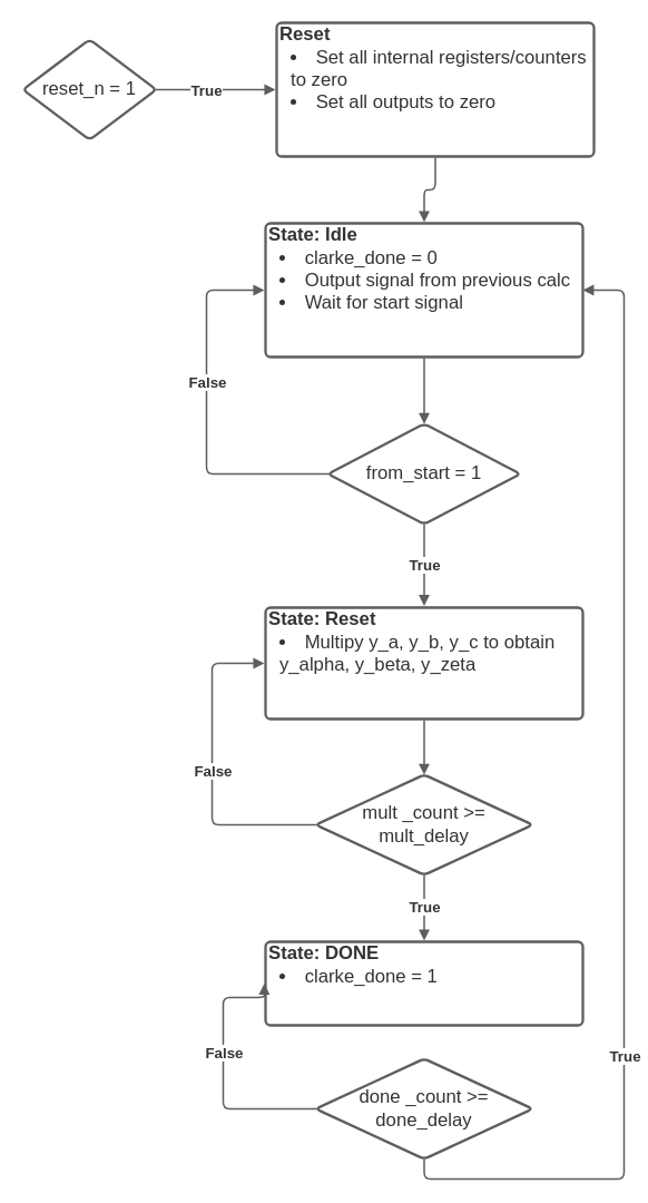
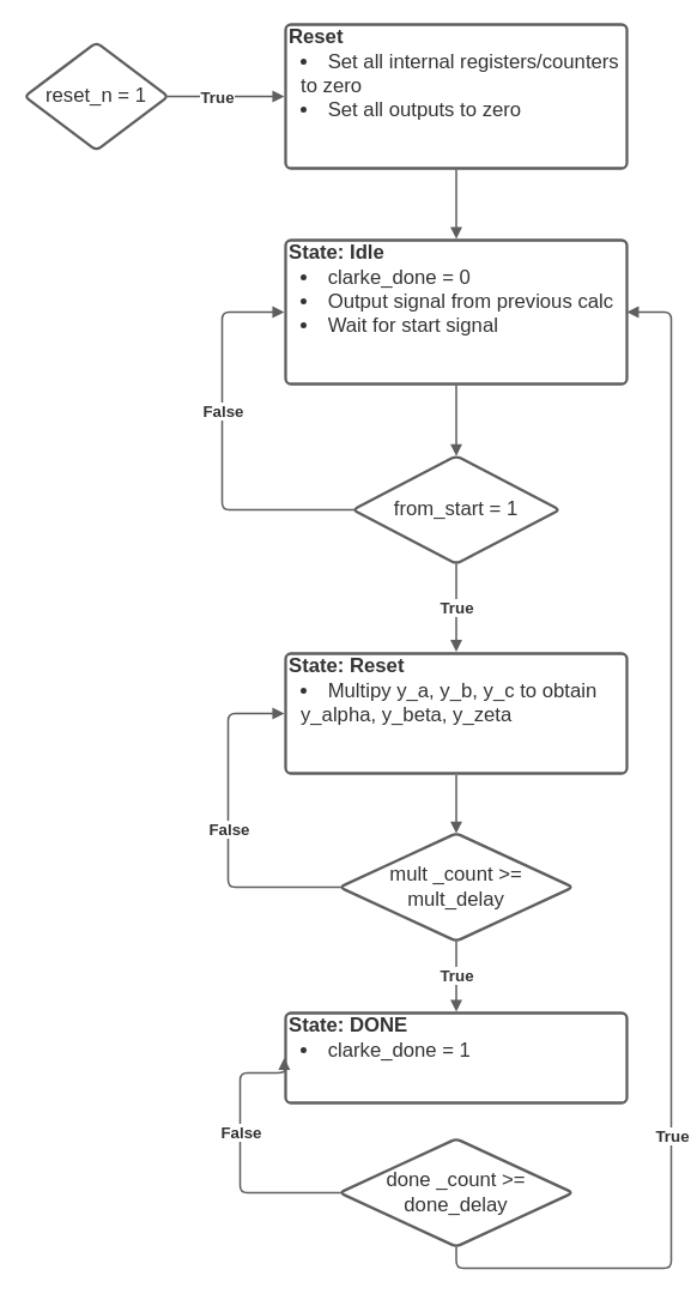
  <mxCell id="0" />
  <mxCell id="1" parent="0" />
  <mxCell id="2" value="&lt;div style=&quot;display: flex; justify-content: flex-start; text-align: left; align-items: baseline; font-size: 0; line-height: 1.25;margin-top: -2px;&quot;&gt;&lt;span&gt;&lt;span style=&quot;font-size:16.7px;color:#333333;font-weight: bold;&quot;&gt;State: Idle&lt;/span&gt;&lt;span style=&quot;font-size:16.7px;color:#333333;&quot;&gt;&#10;&lt;/span&gt;&lt;/span&gt;&lt;/div&gt;&lt;ul style=&quot;margin: 0px; padding-left: 10px;list-style-position: inside; list-style-type:disc&quot;&gt;&lt;li style=&quot;text-align:left;color:#333333;font-size:16.7px;&quot;&gt;&lt;span style=&quot;margin-left: 0px;margin-top: -2px;&quot;&gt;&lt;span style=&quot;font-size:16.7px;color:#333333;&quot;&gt;&lt;span style=&quot;font-size:16.7px;color:#333333;&quot;&gt;clarke_done = 0&lt;/span&gt;&lt;/span&gt;&lt;/span&gt;&lt;/li&gt;&lt;li style=&quot;text-align:left;color:#333333;font-size:16.7px;&quot;&gt;&lt;span style=&quot;margin-left: 0px;margin-top: -2px;&quot;&gt;&lt;span style=&quot;font-size:16.7px;color:#333333;&quot;&gt;Output signal from previous calc&lt;/span&gt;&lt;/span&gt;&lt;/li&gt;&lt;li style=&quot;text-align:left;color:#333333;font-size:16.7px;&quot;&gt;&lt;span style=&quot;margin-left: 0px;margin-top: -2px;&quot;&gt;&lt;span style=&quot;font-size:16.7px;color:#333333;&quot;&gt;Wait for start signal&lt;/span&gt;&lt;/span&gt;&lt;/li&gt;&lt;/ul&gt;" style="html=1;overflow=block;blockSpacing=1;whiteSpace=wrap;;whiteSpace=wrap;fontSize=13;spacing=3.8;verticalAlign=top;strokeColor=#5e5e5e;strokeOpacity=100;rounded=1;absoluteArcSize=1;arcSize=9;strokeWidth=2.3;" parent="1" vertex="1"><mxGeometry x="238" y="200" width="285" height="120" as="geometry" /></mxCell>
  <mxCell id="3" value="from_start = 1 " style="html=1;overflow=block;blockSpacing=1;whiteSpace=wrap;rhombus;whiteSpace=wrap;fontSize=16.7;fontColor=#333333;spacing=3.8;strokeColor=#5e5e5e;strokeOpacity=100;rounded=1;absoluteArcSize=1;arcSize=9;strokeWidth=2.3;" parent="1" vertex="1"><mxGeometry x="294" y="380" width="173" height="90" as="geometry" /></mxCell>
  <mxCell id="4" value="" style="html=1;jettySize=18;whiteSpace=wrap;overflow=block;blockSpacing=1;fontSize=13;strokeColor=#5E5E5E;strokeWidth=1.5;rounded=1;arcSize=12;edgeStyle=orthogonalEdgeStyle;startArrow=none;;endArrow=block;endFill=1;;exitX=0.5;exitY=1.009;exitPerimeter=0;entryX=0.5;entryY=-0.009;entryPerimeter=0;" parent="1" source="16" target="2" edge="1"><mxGeometry width="100" height="100" relative="1" as="geometry"><Array as="points" /></mxGeometry></mxCell>
  <mxCell id="5" value="" style="html=1;jettySize=18;whiteSpace=wrap;overflow=block;blockSpacing=1;fontSize=13;strokeColor=#5E5E5E;strokeWidth=1.5;rounded=1;arcSize=12;edgeStyle=orthogonalEdgeStyle;startArrow=none;;endArrow=block;endFill=1;;exitX=0.5;exitY=1.009;exitPerimeter=0;entryX=0.5;entryY=0.002;entryPerimeter=0;" parent="1" source="2" target="3" edge="1"><mxGeometry width="100" height="100" relative="1" as="geometry"><Array as="points" /></mxGeometry></mxCell>
  <mxCell id="6" value="" style="html=1;jettySize=18;whiteSpace=wrap;overflow=block;blockSpacing=1;fontSize=13;strokeColor=#5E5E5E;strokeWidth=1.5;rounded=1;arcSize=12;edgeStyle=orthogonalEdgeStyle;startArrow=none;;endArrow=block;endFill=1;;exitX=0.5;exitY=0.998;exitPerimeter=0;entryX=0.5;entryY=-0.015;entryPerimeter=0;" parent="1" source="3" target="10" edge="1"><mxGeometry width="100" height="100" relative="1" as="geometry"><Array as="points" /></mxGeometry></mxCell>
  <mxCell id="7" value="True" style="text;html=1;resizable=0;labelBackgroundColor=#ffffff;align=center;verticalAlign=middle;fontStyle=1;fontColor=#333333;;fontSize=13.3;" parent="6" vertex="1"><mxGeometry relative="1" as="geometry" /></mxCell>
  <mxCell id="8" value="" style="html=1;jettySize=18;whiteSpace=wrap;fontSize=13.3;fontColor=#333333;fontStyle=1;strokeColor=#5E5E5E;strokeWidth=1.5;rounded=1;arcSize=12;edgeStyle=orthogonalEdgeStyle;startArrow=none;;endArrow=block;endFill=1;;exitX=0.008;exitY=0.5;exitPerimeter=0;entryX=-0.004;entryY=0.5;entryPerimeter=0;" parent="1" source="3" target="2" edge="1"><mxGeometry width="100" height="100" relative="1" as="geometry"><Array as="points"><mxPoint x="185" y="425" /><mxPoint x="185" y="260" /></Array></mxGeometry></mxCell>
  <mxCell id="9" value="False" style="text;html=1;resizable=0;labelBackgroundColor=#ffffff;align=center;verticalAlign=middle;fontStyle=1;fontColor=#333333;;fontSize=13.3;" parent="8" vertex="1"><mxGeometry x="0.177" relative="1" as="geometry" /></mxCell>
  <mxCell id="10" value="&lt;div style=&quot;display: flex ; justify-content: flex-start ; text-align: left ; align-items: baseline ; font-size: 0 ; line-height: 1.25 ; margin-top: -2px&quot;&gt;&lt;span&gt;&lt;span style=&quot;font-size: 16.7px ; color: #333333 ; font-weight: bold&quot;&gt;State: Reset&lt;/span&gt;&lt;span style=&quot;font-size: 16.7px ; color: #333333&quot;&gt;&lt;br&gt;&lt;/span&gt;&lt;/span&gt;&lt;/div&gt;&lt;ul style=&quot;margin: 0px ; padding-left: 10px ; list-style-position: inside ; list-style-type: disc&quot;&gt;&lt;li style=&quot;text-align: left ; color: #333333 ; font-size: 16.7px&quot;&gt;&lt;span style=&quot;margin-left: 0px ; margin-top: -2px&quot;&gt;&lt;span style=&quot;font-size: 16.7px ; color: #333333&quot;&gt;&lt;span style=&quot;font-size: 16.7px ; color: #333333&quot;&gt;Multipy y_a, y_b, y_c to obtain y_alpha, y_beta, y_zeta&lt;/span&gt;&lt;/span&gt;&lt;/span&gt;&lt;/li&gt;&lt;/ul&gt;" style="html=1;overflow=block;blockSpacing=1;whiteSpace=wrap;;whiteSpace=wrap;fontSize=13;spacing=3.8;verticalAlign=top;strokeColor=#5e5e5e;strokeOpacity=100;rounded=1;absoluteArcSize=1;arcSize=9;strokeWidth=2.3;" parent="1" vertex="1"><mxGeometry x="238" y="545" width="285" height="100" as="geometry" /></mxCell>
  <mxCell id="11" value="mult _count &amp;gt;= mult_delay" style="html=1;overflow=block;blockSpacing=1;whiteSpace=wrap;rhombus;whiteSpace=wrap;fontSize=16.7;fontColor=#333333;spacing=3.8;strokeColor=#5e5e5e;strokeOpacity=100;rounded=1;absoluteArcSize=1;arcSize=9;strokeWidth=2.3;" parent="1" vertex="1"><mxGeometry x="283" y="695" width="195" height="90" as="geometry" /></mxCell>
  <mxCell id="12" value="" style="html=1;jettySize=18;whiteSpace=wrap;fontSize=13;strokeColor=#5E5E5E;strokeWidth=1.5;rounded=1;arcSize=12;edgeStyle=orthogonalEdgeStyle;startArrow=none;;endArrow=block;endFill=1;;exitX=0.5;exitY=1.015;exitPerimeter=0;entryX=0.5;entryY=0.001;entryPerimeter=0;" parent="1" source="10" target="11" edge="1"><mxGeometry width="100" height="100" relative="1" as="geometry"><Array as="points" /></mxGeometry></mxCell>
  <mxCell id="13" value="" style="html=1;jettySize=18;whiteSpace=wrap;fontSize=13.3;fontColor=#333333;fontStyle=1;strokeColor=#5E5E5E;strokeWidth=1.5;rounded=1;arcSize=12;edgeStyle=orthogonalEdgeStyle;startArrow=none;;endArrow=block;endFill=1;;exitX=0.007;exitY=0.5;exitPerimeter=0;entryX=-0.004;entryY=0.5;entryPerimeter=0;" parent="1" source="11" target="10" edge="1"><mxGeometry width="100" height="100" relative="1" as="geometry"><Array as="points"><mxPoint x="190" y="740" /><mxPoint x="190" y="595" /></Array></mxGeometry></mxCell>
  <mxCell id="14" value="False" style="text;html=1;resizable=0;labelBackgroundColor=#ffffff;align=center;verticalAlign=middle;fontStyle=1;fontColor=#333333;;fontSize=13.3;" parent="13" vertex="1"><mxGeometry relative="1" as="geometry" /></mxCell>
  <mxCell id="15" value="&lt;div style=&quot;display: flex; justify-content: flex-start; text-align: left; align-items: baseline; font-size: 0; line-height: 1.25;margin-top: -2px;&quot;&gt;&lt;span&gt;&lt;span style=&quot;font-size:16.7px;color:#333333;font-weight: bold;&quot;&gt;State: DONE&lt;/span&gt;&lt;span style=&quot;font-size:16.7px;color:#333333;&quot;&gt;&#10;&lt;/span&gt;&lt;/span&gt;&lt;/div&gt;&lt;ul style=&quot;margin: 0px; padding-left: 10px;list-style-position: inside; list-style-type:disc&quot;&gt;&lt;li style=&quot;text-align:left;color:#333333;font-size:16.7px;&quot;&gt;&lt;span style=&quot;margin-left: 0px;margin-top: -2px;&quot;&gt;&lt;span style=&quot;font-size:16.7px;color:#333333;&quot;&gt;&lt;span style=&quot;font-size:16.7px;color:#333333;&quot;&gt;clarke_done = 1&lt;/span&gt;&lt;/span&gt;&lt;/span&gt;&lt;/li&gt;&lt;/ul&gt;" style="html=1;overflow=block;blockSpacing=1;whiteSpace=wrap;;whiteSpace=wrap;fontSize=13;spacing=3.8;verticalAlign=top;strokeColor=#5e5e5e;strokeOpacity=100;rounded=1;absoluteArcSize=1;arcSize=9;strokeWidth=2.3;" parent="1" vertex="1"><mxGeometry x="238" y="845" width="285" height="75" as="geometry" /></mxCell>
- <mxCell id="16" value="&lt;div style=&quot;display: flex; justify-content: flex-start; text-align: left; align-items: baseline; font-size: 0; line-height: 1.25;margin-top: -2px;&quot;&gt;&lt;span&gt;&lt;span style=&quot;font-size:16.7px;color:#333333;font-weight: bold;&quot;&gt;Reset&lt;/span&gt;&lt;span style=&quot;font-size:16.7px;color:#333333;&quot;&gt;&#10;&lt;/span&gt;&lt;/span&gt;&lt;/div&gt;&lt;ul style=&quot;margin: 0px; padding-left: 10px;list-style-position: inside; list-style-type:disc&quot;&gt;&lt;li style=&quot;text-align:left;color:#333333;font-size:16.7px;&quot;&gt;&lt;span style=&quot;margin-left: 0px;margin-top: -2px;&quot;&gt;&lt;span style=&quot;font-size:16.7px;color:#333333;&quot;&gt;&lt;span style=&quot;font-size:16.7px;color:#333333;&quot;&gt;Set all internal registers/counters to zero&lt;/span&gt;&lt;/span&gt;&lt;/span&gt;&lt;/li&gt;&lt;li style=&quot;text-align:left;color:#333333;font-size:16.7px;&quot;&gt;&lt;span style=&quot;margin-left: 0px;margin-top: -2px;&quot;&gt;&lt;span style=&quot;font-size:16.7px;color:#333333;&quot;&gt;Set all outputs to zero&lt;/span&gt;&lt;/span&gt;&lt;/li&gt;&lt;/ul&gt;" style="html=1;overflow=block;blockSpacing=1;whiteSpace=wrap;;whiteSpace=wrap;fontSize=13;spacing=3.8;verticalAlign=top;strokeColor=#5e5e5e;strokeOpacity=100;rounded=1;absoluteArcSize=1;arcSize=9;strokeWidth=2.3;" parent="1" vertex="1"><mxGeometry x="248" y="20" width="285" height="120" as="geometry" /></mxCell>
+ <mxCell id="16" value="&lt;div style=&quot;display: flex; justify-content: flex-start; text-align: left; align-items: baseline; font-size: 0; line-height: 1.25;margin-top: -2px;&quot;&gt;&lt;span&gt;&lt;span style=&quot;font-size:16.7px;color:#333333;font-weight: bold;&quot;&gt;Reset&lt;/span&gt;&lt;span style=&quot;font-size:16.7px;color:#333333;&quot;&gt;&#10;&lt;/span&gt;&lt;/span&gt;&lt;/div&gt;&lt;ul style=&quot;margin: 0px; padding-left: 10px;list-style-position: inside; list-style-type:disc&quot;&gt;&lt;li style=&quot;text-align:left;color:#333333;font-size:16.7px;&quot;&gt;&lt;span style=&quot;margin-left: 0px;margin-top: -2px;&quot;&gt;&lt;span style=&quot;font-size:16.7px;color:#333333;&quot;&gt;&lt;span style=&quot;font-size:16.7px;color:#333333;&quot;&gt;Set all internal registers/counters to zero&lt;/span&gt;&lt;/span&gt;&lt;/span&gt;&lt;/li&gt;&lt;li style=&quot;text-align:left;color:#333333;font-size:16.7px;&quot;&gt;&lt;span style=&quot;margin-left: 0px;margin-top: -2px;&quot;&gt;&lt;span style=&quot;font-size:16.7px;color:#333333;&quot;&gt;Set all outputs to zero&lt;/span&gt;&lt;/span&gt;&lt;/li&gt;&lt;/ul&gt;" style="html=1;overflow=block;blockSpacing=1;whiteSpace=wrap;;whiteSpace=wrap;fontSize=13;spacing=3.8;verticalAlign=top;strokeColor=#5e5e5e;strokeOpacity=100;rounded=1;absoluteArcSize=1;arcSize=9;strokeWidth=2.3;" parent="1" vertex="1"><mxGeometry x="238" y="20" width="285" height="120" as="geometry" /></mxCell>
  <mxCell id="17" value="reset_n = 1" style="html=1;overflow=block;blockSpacing=1;whiteSpace=wrap;rhombus;whiteSpace=wrap;fontSize=16.7;fontColor=#333333;spacing=3.8;strokeColor=#5e5e5e;strokeOpacity=100;rounded=1;absoluteArcSize=1;arcSize=9;strokeWidth=2.3;" parent="1" vertex="1"><mxGeometry x="20" y="35" width="120" height="90" as="geometry" /></mxCell>
  <mxCell id="18" value="" style="html=1;jettySize=18;whiteSpace=wrap;fontSize=13.3;fontColor=#333333;fontStyle=1;strokeColor=#5E5E5E;strokeWidth=1.5;rounded=1;arcSize=12;edgeStyle=orthogonalEdgeStyle;startArrow=none;;endArrow=block;endFill=1;;exitX=0.991;exitY=0.5;exitPerimeter=0;entryX=-0.004;entryY=0.5;entryPerimeter=0;" parent="1" source="17" target="16" edge="1"><mxGeometry width="100" height="100" relative="1" as="geometry"><Array as="points" /></mxGeometry></mxCell>
  <mxCell id="19" value="True" style="text;html=1;resizable=0;labelBackgroundColor=#ffffff;align=center;verticalAlign=middle;fontStyle=1;fontColor=#333333;;fontSize=13.3;" parent="18" vertex="1"><mxGeometry x="-0.144" relative="1" as="geometry" /></mxCell>
  <mxCell id="20" value="" style="html=1;jettySize=18;whiteSpace=wrap;fontSize=13.3;fontColor=#333333;fontStyle=1;strokeColor=#5E5E5E;strokeWidth=1.5;rounded=1;arcSize=12;edgeStyle=orthogonalEdgeStyle;startArrow=none;;endArrow=block;endFill=1;;exitX=0.5;exitY=0.999;exitPerimeter=0;entryX=0.5;entryY=-0.015;entryPerimeter=0;" parent="1" source="11" target="15" edge="1"><mxGeometry width="100" height="100" relative="1" as="geometry"><Array as="points" /></mxGeometry></mxCell>
  <mxCell id="21" value="True" style="text;html=1;resizable=0;labelBackgroundColor=#ffffff;align=center;verticalAlign=middle;fontStyle=1;fontColor=#333333;;fontSize=13.3;" parent="20" vertex="1"><mxGeometry relative="1" as="geometry" /></mxCell>
  <mxCell id="22" value="done _count &amp;gt;= done_delay" style="html=1;overflow=block;blockSpacing=1;whiteSpace=wrap;rhombus;whiteSpace=wrap;fontSize=16.7;fontColor=#333333;spacing=3.8;strokeColor=#5e5e5e;strokeOpacity=100;rounded=1;absoluteArcSize=1;arcSize=9;strokeWidth=2.3;" parent="1" vertex="1"><mxGeometry x="283" y="950" width="195" height="90" as="geometry" /></mxCell>
  <mxCell id="23" value="" style="html=1;jettySize=18;whiteSpace=wrap;fontSize=13.3;fontColor=#333333;fontStyle=1;strokeColor=#5E5E5E;strokeWidth=1.5;rounded=1;arcSize=12;edgeStyle=orthogonalEdgeStyle;startArrow=none;;endArrow=block;endFill=1;;exitX=0.007;exitY=0.5;exitPerimeter=0;entryX=-0.004;entryY=0.5;entryPerimeter=0;" parent="1" source="22" target="15" edge="1"><mxGeometry width="100" height="100" relative="1" as="geometry"><Array as="points"><mxPoint x="200" y="995" /><mxPoint x="200" y="895" /><mxPoint x="237" y="895" /></Array></mxGeometry></mxCell>
  <mxCell id="24" value="False" style="text;html=1;resizable=0;labelBackgroundColor=#ffffff;align=center;verticalAlign=middle;fontStyle=1;fontColor=#333333;;fontSize=13.3;" parent="23" vertex="1"><mxGeometry relative="1" as="geometry"><mxPoint y="-18" as="offset" /></mxGeometry></mxCell>
  <mxCell id="25" value="" style="html=1;jettySize=18;whiteSpace=wrap;fontSize=13.3;fontColor=#333333;fontStyle=1;strokeColor=#5E5E5E;strokeWidth=1.5;rounded=1;arcSize=12;edgeStyle=orthogonalEdgeStyle;startArrow=none;;endArrow=block;endFill=1;;exitX=0.5;exitY=0.999;exitPerimeter=0;entryX=1;entryY=0.5;entryDx=0;entryDy=0;" parent="1" source="22" target="2" edge="1"><mxGeometry width="100" height="100" relative="1" as="geometry"><Array as="points"><mxPoint x="381" y="1058" /><mxPoint x="560" y="1058" /><mxPoint x="560" y="260" /></Array><mxPoint x="540" y="755" as="targetPoint" /></mxGeometry></mxCell>
  <mxCell id="26" value="True" style="text;html=1;resizable=0;labelBackgroundColor=#ffffff;align=center;verticalAlign=middle;fontStyle=1;fontColor=#333333;;fontSize=13.3;" parent="25" vertex="1"><mxGeometry x="-0.403" relative="1" as="geometry" /></mxCell>
